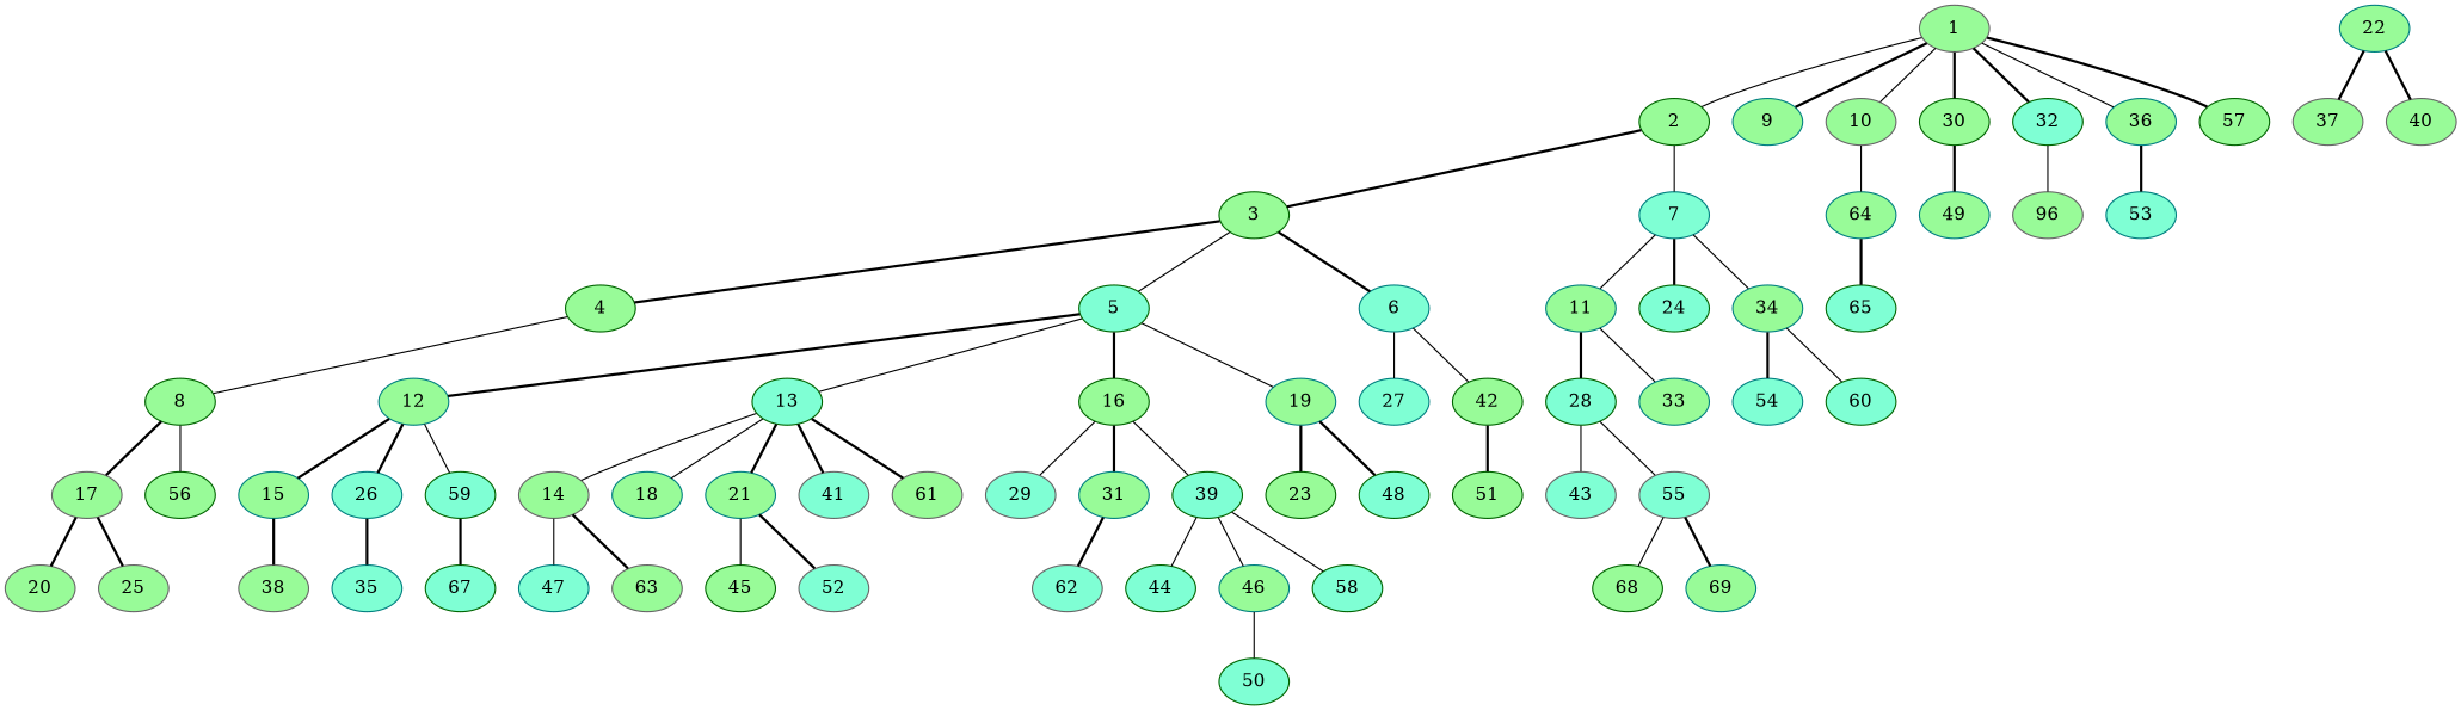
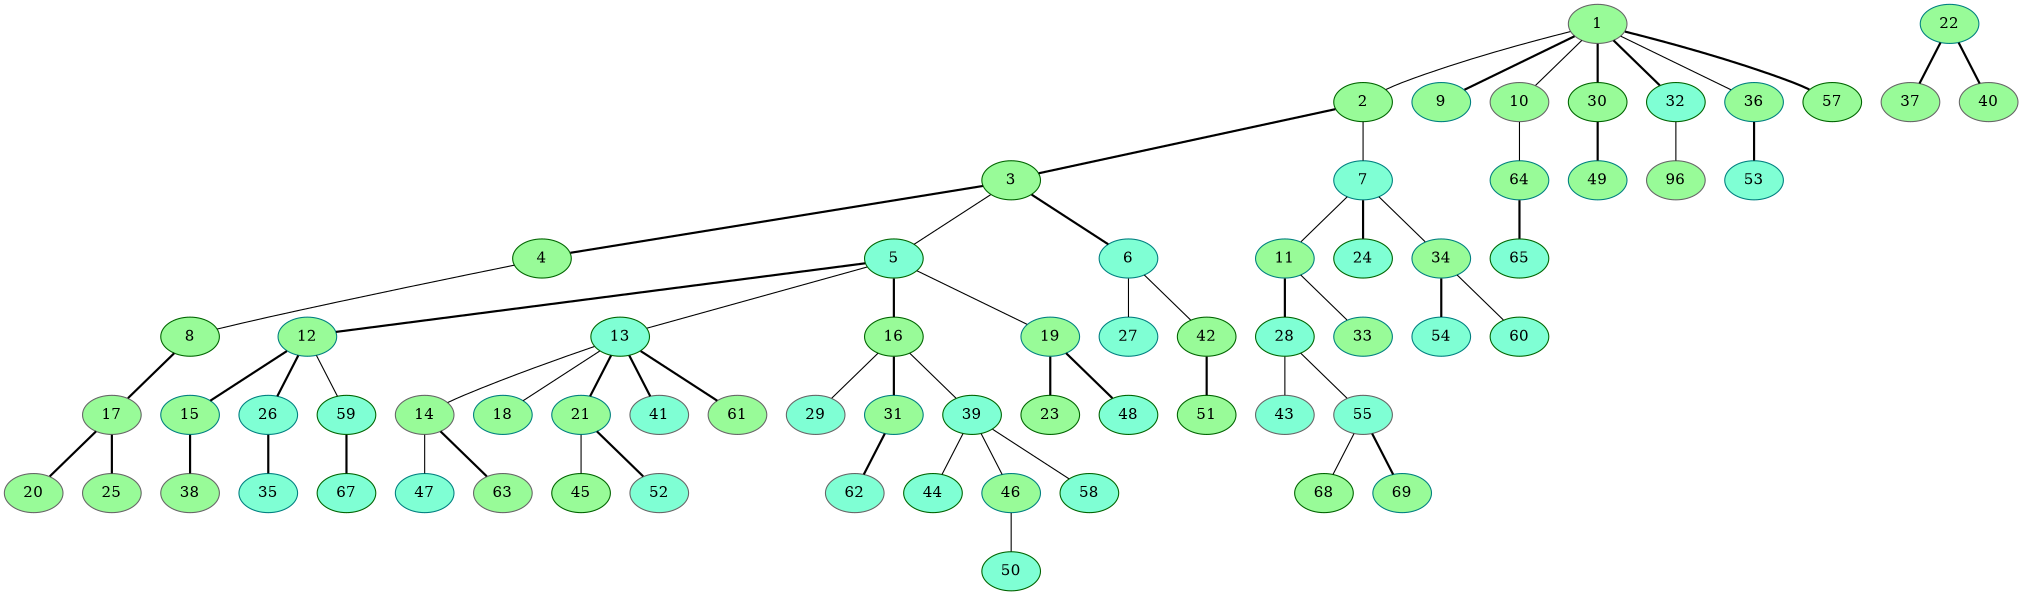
  graph {
    node [color=darkgreen fillcolor=palegreen style=filled]
    edge [style=bold]
    1 [color=gray40]
    2
    9 [color=teal]
    10 [color=gray40]
    30
    32 [fillcolor=aquamarine]
    36 [color=teal]
    57
    3
    7 [color=teal fillcolor=aquamarine]
    64 [color=teal]
    49 [color=teal]
    n13 [color=gray40 label=96]
    53 [color=teal fillcolor=aquamarine]
    4
    5 [fillcolor=aquamarine]
    6 [color=teal fillcolor=aquamarine]
    11 [color=teal]
    24 [fillcolor=aquamarine]
    34 [color=teal]
    8
    12 [color=teal]
    13 [fillcolor=aquamarine]
    16
    19 [color=teal]
    27 [color=teal fillcolor=aquamarine]
    42
    17 [color=gray40]
-   56
    15 [color=teal]
    26 [color=teal fillcolor=aquamarine]
    59 [fillcolor=aquamarine]
    14 [color=gray40]
    18 [color=teal]
    21 [color=teal]
    41 [color=gray40 fillcolor=aquamarine]
    61 [color=gray40]
    29 [color=gray40 fillcolor=aquamarine]
    31 [color=teal]
    39 [fillcolor=aquamarine]
    23
    48 [fillcolor=aquamarine]
    51
    28 [fillcolor=aquamarine]
    33 [color=teal]
    54 [color=teal fillcolor=aquamarine]
    60 [fillcolor=aquamarine]
    20 [color=gray40]
    25 [color=gray40]
    65 [fillcolor=aquamarine]
    43 [color=gray40 fillcolor=aquamarine]
    55 [color=gray40 fillcolor=aquamarine]
    38 [color=gray40]
    35 [color=teal fillcolor=aquamarine]
    67 [fillcolor=aquamarine]
    47 [color=teal fillcolor=aquamarine]
    63 [color=gray40]
    45
    52 [color=gray40 fillcolor=aquamarine]
    22 [color=teal]
    37 [color=gray40]
    40 [color=gray40]
    62 [color=gray40 fillcolor=aquamarine]
    44 [fillcolor=aquamarine]
    46 [color=teal]
    58 [fillcolor=aquamarine]
    68
    69 [color=teal]
    50 [fillcolor=aquamarine]
    1 -- 2 [style=solid]
    1 -- 9
    1 -- 10 [style=solid]
    1 -- 30
    1 -- 32
    1 -- 36 [style=solid]
    1 -- 57
    2 -- 3
    2 -- 7 [style=solid]
    10 -- 64 [style=solid]
    30 -- 49
    32 -- n13 [style=solid]
    36 -- 53
    3 -- 4
    3 -- 5 [style=solid]
    3 -- 6
    7 -- 11 [style=solid]
    7 -- 24
    7 -- 34 [style=solid]
    64 -- 65
    4 -- 8 [style=solid]
    5 -- 12
    5 -- 13 [style=solid]
    5 -- 16
    5 -- 19 [style=solid]
    6 -- 27 [style=solid]
    6 -- 42 [style=solid]
    11 -- 28
    11 -- 33 [style=solid]
    34 -- 54
    34 -- 60 [style=solid]
    8 -- 17
-   8 -- 56 [style=solid]
    12 -- 15
    12 -- 26
    12 -- 59 [style=solid]
    13 -- 14 [style=solid]
    13 -- 18 [style=solid]
    13 -- 21
    13 -- 41
    13 -- 61
    16 -- 29 [style=solid]
    16 -- 31
    16 -- 39 [style=solid]
    19 -- 23
    19 -- 48
    42 -- 51
    17 -- 20
    17 -- 25
    15 -- 38
    26 -- 35
    59 -- 67
    14 -- 47 [style=solid]
    14 -- 63
    21 -- 45 [style=solid]
    21 -- 52
    31 -- 62
    39 -- 44 [style=solid]
    39 -- 46 [style=solid]
    39 -- 58 [style=solid]
    28 -- 43 [style=solid]
    28 -- 55 [style=solid]
    55 -- 68 [style=solid]
    55 -- 69
    22 -- 37
    22 -- 40
    46 -- 50 [style=solid]
  }
